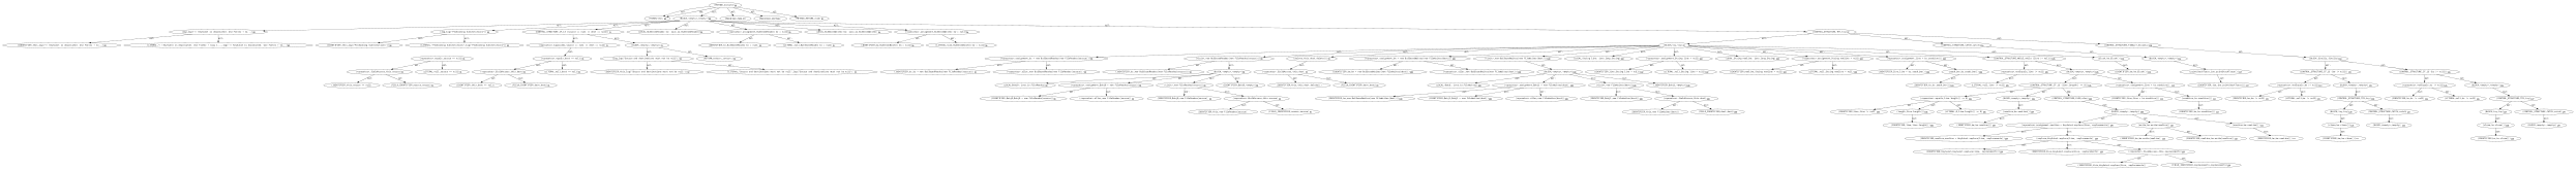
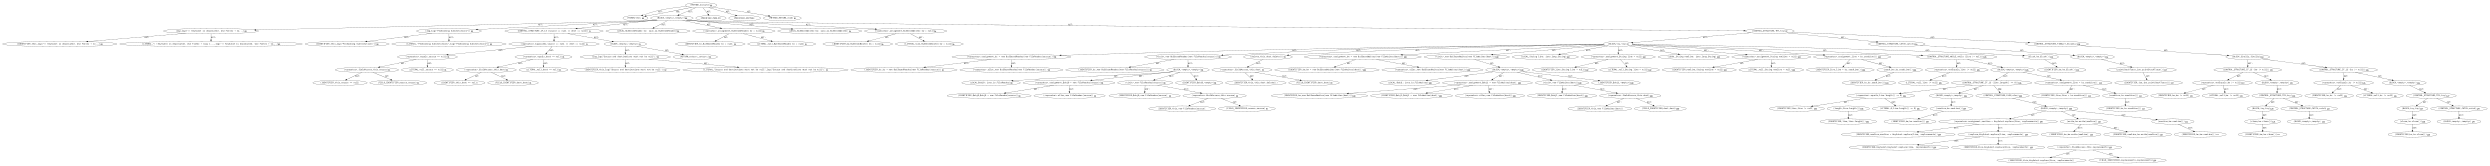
  digraph {
    fontname="IBM Plex Mono"
    node [fontname="IBM Plex Mono"]
    edge [fontname="IBM Plex Mono"]
    n1 [label=<(METHOD,execute)<SUB>88</SUB>>]
    n2 [label=<(PARAM,this)<SUB>88</SUB>>]
    n3 [label=<(BLOCK,&lt;empty&gt;,&lt;empty&gt;)<SUB>88</SUB>>]
    n4 [label=<(MODIFIER,PUBLIC)>]
    n5 [label=<(MODIFIER,VIRTUAL)>]
    n6 [label=<(METHOD_RETURN,void)<SUB>88</SUB>>]
    n7 [label=<(log,log(&quot;!! KeySubst is deprecated. Use Filter + Co...)<SUB>89</SUB>>]
    n8 [label=<(log,log(&quot;Performing Substitutions&quot;))<SUB>90</SUB>>]
    n9 [label=<(CONTROL_STRUCTURE,IF,if (source == null || dest == null))<SUB>91</SUB>>]
    n10 [label=<(LOCAL,BufferedReader br: java.io.BufferedReader)<SUB>95</SUB>>]
    n11 [label=<(&lt;operator&gt;.assignment,BufferedReader br = null)<SUB>95</SUB>>]
    n12 [label=<(LOCAL,BufferedWriter bw: java.io.BufferedWriter)<SUB>96</SUB>>]
    n13 [label=<(&lt;operator&gt;.assignment,BufferedWriter bw = null)<SUB>96</SUB>>]
    n14 [label=<(CONTROL_STRUCTURE,TRY,try)<SUB>97</SUB>>]
    n15 [label=<(IDENTIFIER,this,log(&quot;!! KeySubst is deprecated. Use Filter + Co...)<SUB>89</SUB>>]
    n16 [label=<(LITERAL,&quot;!! KeySubst is deprecated. Use Filter + Copy i...,log(&quot;!! KeySubst is deprecated. Use Filter + Co...)<SUB>89</SUB>>]
    n17 [label=<(IDENTIFIER,this,log(&quot;Performing Substitutions&quot;))<SUB>90</SUB>>]
    n18 [label=<(LITERAL,&quot;Performing Substitutions&quot;,log(&quot;Performing Substitutions&quot;))<SUB>90</SUB>>]
    n19 [label=<(&lt;operator&gt;.logicalOr,source == null || dest == null)<SUB>91</SUB>>]
    n20 [label=<(BLOCK,&lt;empty&gt;,&lt;empty&gt;)<SUB>91</SUB>>]
    n21 [label=<(IDENTIFIER,br,BufferedReader br = null)<SUB>95</SUB>>]
    n22 [label=<(LITERAL,null,BufferedReader br = null)<SUB>95</SUB>>]
    n23 [label=<(IDENTIFIER,bw,BufferedWriter bw = null)<SUB>96</SUB>>]
    n24 [label=<(LITERAL,null,BufferedWriter bw = null)<SUB>96</SUB>>]
    n25 [label=<(BLOCK,try,try)<SUB>97</SUB>>]
    n26 [label=<(CONTROL_STRUCTURE,CATCH,catch)<SUB>116</SUB>>]
    n27 [label=<(CONTROL_STRUCTURE,FINALLY,finally)<SUB>118</SUB>>]
    n28 [label=<(&lt;operator&gt;.equals,source == null)<SUB>91</SUB>>]
    n29 [label=<(&lt;operator&gt;.equals,dest == null)<SUB>91</SUB>>]
    n30 [label=<(log,log(&quot;Source and destinations must not be null&quot;))<SUB>92</SUB>>]
    n31 [label=<(RETURN,return;,return;)<SUB>93</SUB>>]
    n32 [label=<(&lt;operator&gt;.fieldAccess,this.source)<SUB>91</SUB>>]
    n33 [label=<(LITERAL,null,source == null)<SUB>91</SUB>>]
    n34 [label=<(&lt;operator&gt;.fieldAccess,this.dest)<SUB>91</SUB>>]
    n35 [label=<(LITERAL,null,dest == null)<SUB>91</SUB>>]
    n36 [label=<(IDENTIFIER,this,source == null)>]
    n37 [label=<(FIELD_IDENTIFIER,source,source)<SUB>91</SUB>>]
    n38 [label=<(IDENTIFIER,this,dest == null)>]
    n39 [label=<(FIELD_IDENTIFIER,dest,dest)<SUB>91</SUB>>]
    n40 [label=<(IDENTIFIER,this,log(&quot;Source and destinations must not be null&quot;))<SUB>92</SUB>>]
    n41 [label=<(LITERAL,&quot;Source and destinations must not be null&quot;,log(&quot;Source and destinations must not be null&quot;))<SUB>92</SUB>>]
    n42 [label=<(&lt;operator&gt;.assignment,br = new BufferedReader(new FileReader(source)))<SUB>98</SUB>>]
    n43 [label=<(&lt;init&gt;,new BufferedReader(new FileReader(source)))<SUB>98</SUB>>]
    n44 [label=<(delete,this.dest.delete())<SUB>99</SUB>>]
    n45 [label=<(&lt;operator&gt;.assignment,bw = new BufferedWriter(new FileWriter(dest)))<SUB>100</SUB>>]
    n46 [label=<(&lt;init&gt;,new BufferedWriter(new FileWriter(dest)))<SUB>100</SUB>>]
    n47 [label=<(LOCAL,String line: java.lang.String)<SUB>102</SUB>>]
    n48 [label=<(&lt;operator&gt;.assignment,String line = null)<SUB>102</SUB>>]
    n49 [label=<(LOCAL,String newline: java.lang.String)<SUB>103</SUB>>]
    n50 [label=<(&lt;operator&gt;.assignment,String newline = null)<SUB>103</SUB>>]
    n51 [label=<(&lt;operator&gt;.assignment,line = br.readLine())<SUB>104</SUB>>]
    n52 [label=<(CONTROL_STRUCTURE,WHILE,while (line != null))<SUB>105</SUB>>]
    n53 [label=<(flush,bw.flush())<SUB>115</SUB>>]
    n54 [label=<(BLOCK,&lt;empty&gt;,&lt;empty&gt;)<SUB>116</SUB>>]
    n55 [label=<(BLOCK,finally,finally)<SUB>118</SUB>>]
    n56 [label=<(IDENTIFIER,br,br = new BufferedReader(new FileReader(source)))<SUB>98</SUB>>]
    n57 [label=<(&lt;operator&gt;.alloc,new BufferedReader(new FileReader(source)))<SUB>98</SUB>>]
    n58 [label=<(IDENTIFIER,br,new BufferedReader(new FileReader(source)))<SUB>98</SUB>>]
    n59 [label=<(BLOCK,&lt;empty&gt;,&lt;empty&gt;)<SUB>98</SUB>>]
    n60 [label=<(&lt;operator&gt;.fieldAccess,this.dest)<SUB>99</SUB>>]
    n61 [label=<(IDENTIFIER,bw,bw = new BufferedWriter(new FileWriter(dest)))<SUB>100</SUB>>]
    n62 [label=<(&lt;operator&gt;.alloc,new BufferedWriter(new FileWriter(dest)))<SUB>100</SUB>>]
    n63 [label=<(BLOCK,&lt;empty&gt;,&lt;empty&gt;)<SUB>100</SUB>>]
    n64 [label=<(IDENTIFIER,line,String line = null)<SUB>102</SUB>>]
    n65 [label=<(LITERAL,null,String line = null)<SUB>102</SUB>>]
    n66 [label=<(IDENTIFIER,newline,String newline = null)<SUB>103</SUB>>]
    n67 [label=<(LITERAL,null,String newline = null)<SUB>103</SUB>>]
    n68 [label=<(IDENTIFIER,line,line = br.readLine())<SUB>104</SUB>>]
    n69 [label=<(readLine,br.readLine())<SUB>104</SUB>>]
    n70 [label=<(&lt;operator&gt;.notEquals,line != null)<SUB>105</SUB>>]
    n71 [label=<(BLOCK,&lt;empty&gt;,&lt;empty&gt;)<SUB>105</SUB>>]
    n72 [label=<(IDENTIFIER,bw,bw.flush())<SUB>115</SUB>>]
    n73 [label=<(LOCAL,$obj0: java.io.FileReader)<SUB>98</SUB>>]
    n74 [label=<(&lt;operator&gt;.assignment,$obj0 = new FileReader(source))<SUB>98</SUB>>]
    n75 [label=<(&lt;init&gt;,new FileReader(source))<SUB>98</SUB>>]
    n76 [label=<(IDENTIFIER,$obj0,&lt;empty&gt;)<SUB>98</SUB>>]
    n77 [label=<(IDENTIFIER,$obj0,$obj0 = new FileReader(source))<SUB>98</SUB>>]
    n78 [label=<(&lt;operator&gt;.alloc,new FileReader(source))<SUB>98</SUB>>]
    n79 [label=<(IDENTIFIER,$obj0,new FileReader(source))<SUB>98</SUB>>]
    n80 [label=<(&lt;operator&gt;.fieldAccess,this.source)<SUB>98</SUB>>]
    n81 [label=<(IDENTIFIER,this,new FileReader(source))>]
    n82 [label=<(FIELD_IDENTIFIER,source,source)<SUB>98</SUB>>]
    n83 [label=<(IDENTIFIER,this,this.dest.delete())>]
    n84 [label=<(FIELD_IDENTIFIER,dest,dest)<SUB>99</SUB>>]
    n85 [label=<(IDENTIFIER,bw,new BufferedWriter(new FileWriter(dest)))<SUB>100</SUB>>]
    n86 [label=<(LOCAL,$obj1: java.io.FileWriter)<SUB>100</SUB>>]
    n87 [label=<(&lt;operator&gt;.assignment,$obj1 = new FileWriter(dest))<SUB>100</SUB>>]
    n88 [label=<(&lt;init&gt;,new FileWriter(dest))<SUB>100</SUB>>]
    n89 [label=<(IDENTIFIER,$obj1,&lt;empty&gt;)<SUB>100</SUB>>]
    n90 [label=<(IDENTIFIER,$obj1,$obj1 = new FileWriter(dest))<SUB>100</SUB>>]
    n91 [label=<(&lt;operator&gt;.alloc,new FileWriter(dest))<SUB>100</SUB>>]
    n92 [label=<(IDENTIFIER,$obj1,new FileWriter(dest))<SUB>100</SUB>>]
    n93 [label=<(&lt;operator&gt;.fieldAccess,this.dest)<SUB>100</SUB>>]
    n94 [label=<(IDENTIFIER,this,new FileWriter(dest))>]
    n95 [label=<(FIELD_IDENTIFIER,dest,dest)<SUB>100</SUB>>]
    n96 [label=<(IDENTIFIER,br,br.readLine())<SUB>104</SUB>>]
    n97 [label=<(LITERAL,null,line != null)<SUB>105</SUB>>]
    n98 [label=<(CONTROL_STRUCTURE,IF,if (line.length() == 0))<SUB>106</SUB>>]
    n99 [label=<(&lt;operator&gt;.assignment,line = br.readLine())<SUB>113</SUB>>]
    n100 [label=<(IDENTIFIER,line,line != null)<SUB>105</SUB>>]
    n101 [label=<(&lt;operator&gt;.equals,line.length() == 0)<SUB>106</SUB>>]
    n102 [label=<(BLOCK,&lt;empty&gt;,&lt;empty&gt;)<SUB>106</SUB>>]
    n103 [label=<(CONTROL_STRUCTURE,ELSE,else)<SUB>108</SUB>>]
    n104 [label=<(IDENTIFIER,line,line = br.readLine())<SUB>113</SUB>>]
    n105 [label=<(readLine,br.readLine())<SUB>113</SUB>>]
    n106 [label=<(length,line.length())<SUB>106</SUB>>]
    n107 [label=<(LITERAL,0,line.length() == 0)<SUB>106</SUB>>]
    n108 [label=<(newLine,bw.newLine())<SUB>107</SUB>>]
    n109 [label=<(BLOCK,&lt;empty&gt;,&lt;empty&gt;)<SUB>108</SUB>>]
    n110 [label=<(IDENTIFIER,line,line.length())<SUB>106</SUB>>]
    n111 [label=<(IDENTIFIER,bw,bw.newLine())<SUB>107</SUB>>]
    n112 [label=<(&lt;operator&gt;.assignment,newline = KeySubst.replace(line, replacements))<SUB>109</SUB>>]
    n113 [label=<(write,bw.write(newline))<SUB>110</SUB>>]
    n114 [label=<(newLine,bw.newLine())<SUB>111</SUB>>]
    n115 [label=<(IDENTIFIER,newline,newline = KeySubst.replace(line, replacements))<SUB>109</SUB>>]
    n116 [label=<(replace,KeySubst.replace(line, replacements))<SUB>109</SUB>>]
    n117 [label=<(IDENTIFIER,bw,bw.write(newline))<SUB>110</SUB>>]
    n118 [label=<(IDENTIFIER,newline,bw.write(newline))<SUB>110</SUB>>]
    n119 [label=<(IDENTIFIER,bw,bw.newLine())<SUB>111</SUB>>]
    n120 [label=<(IDENTIFIER,KeySubst,KeySubst.replace(line, replacements))<SUB>109</SUB>>]
    n121 [label=<(IDENTIFIER,line,KeySubst.replace(line, replacements))<SUB>109</SUB>>]
    n122 [label=<(&lt;operator&gt;.fieldAccess,this.replacements)<SUB>109</SUB>>]
    n123 [label=<(IDENTIFIER,this,KeySubst.replace(line, replacements))>]
    n124 [label=<(FIELD_IDENTIFIER,replacements,replacements)<SUB>109</SUB>>]
    n125 [label=<(IDENTIFIER,br,br.readLine())<SUB>113</SUB>>]
    n126 [label=<(printStackTrace,ioe.printStackTrace())<SUB>117</SUB>>]
    n127 [label=<(IDENTIFIER,ioe,ioe.printStackTrace())<SUB>117</SUB>>]
    n128 [label=<(CONTROL_STRUCTURE,IF,if (bw != null))<SUB>119</SUB>>]
    n129 [label=<(CONTROL_STRUCTURE,IF,if (br != null))<SUB>126</SUB>>]
    n130 [label=<(&lt;operator&gt;.notEquals,bw != null)<SUB>119</SUB>>]
    n131 [label=<(BLOCK,&lt;empty&gt;,&lt;empty&gt;)<SUB>119</SUB>>]
    n132 [label=<(&lt;operator&gt;.notEquals,br != null)<SUB>126</SUB>>]
    n133 [label=<(BLOCK,&lt;empty&gt;,&lt;empty&gt;)<SUB>126</SUB>>]
    n134 [label=<(IDENTIFIER,bw,bw != null)<SUB>119</SUB>>]
    n135 [label=<(LITERAL,null,bw != null)<SUB>119</SUB>>]
    n136 [label=<(CONTROL_STRUCTURE,TRY,try)<SUB>120</SUB>>]
    n137 [label=<(BLOCK,try,try)<SUB>120</SUB>>]
    n138 [label=<(CONTROL_STRUCTURE,CATCH,catch)<SUB>122</SUB>>]
    n139 [label=<(close,bw.close())<SUB>121</SUB>>]
    n140 [label=<(BLOCK,&lt;empty&gt;,&lt;empty&gt;)<SUB>122</SUB>>]
    n141 [label=<(IDENTIFIER,bw,bw.close())<SUB>121</SUB>>]
    n142 [label=<(IDENTIFIER,br,br != null)<SUB>126</SUB>>]
    n143 [label=<(LITERAL,null,br != null)<SUB>126</SUB>>]
    n144 [label=<(CONTROL_STRUCTURE,TRY,try)<SUB>127</SUB>>]
    n145 [label=<(BLOCK,try,try)<SUB>127</SUB>>]
    n146 [label=<(CONTROL_STRUCTURE,CATCH,catch)<SUB>129</SUB>>]
    n147 [label=<(close,br.close())<SUB>128</SUB>>]
    n148 [label=<(BLOCK,&lt;empty&gt;,&lt;empty&gt;)<SUB>129</SUB>>]
    n149 [label=<(IDENTIFIER,br,br.close())<SUB>128</SUB>>]
    n1 -> n2 [label="AST: "]
    n1 -> n2 [label="DDG: "]
    n1 -> n3 [label="AST: "]
    n1 -> n4 [label="AST: "]
    n1 -> n5 [label="AST: "]
    n1 -> n6 [label="AST: "]
    n3 -> n7 [label="AST: "]
    n3 -> n8 [label="AST: "]
    n3 -> n9 [label="AST: "]
    n3 -> n10 [label="AST: "]
    n3 -> n11 [label="AST: "]
    n3 -> n12 [label="AST: "]
    n3 -> n13 [label="AST: "]
    n3 -> n14 [label="AST: "]
    n7 -> n15 [label="AST: "]
    n7 -> n16 [label="AST: "]
    n8 -> n17 [label="AST: "]
    n8 -> n18 [label="AST: "]
    n9 -> n19 [label="AST: "]
    n9 -> n20 [label="AST: "]
    n11 -> n21 [label="AST: "]
    n11 -> n22 [label="AST: "]
    n13 -> n23 [label="AST: "]
    n13 -> n24 [label="AST: "]
    n14 -> n25 [label="AST: "]
    n14 -> n26 [label="AST: "]
    n14 -> n27 [label="AST: "]
+   n19 -> n28 [label="AST: "]
    n19 -> n29 [label="AST: "]
    n20 -> n30 [label="AST: "]
    n20 -> n31 [label="AST: "]
    n25 -> n42 [label="AST: "]
    n25 -> n43 [label="AST: "]
    n25 -> n44 [label="AST: "]
    n25 -> n45 [label="AST: "]
    n25 -> n46 [label="AST: "]
    n25 -> n47 [label="AST: "]
    n25 -> n48 [label="AST: "]
    n25 -> n49 [label="AST: "]
    n25 -> n50 [label="AST: "]
    n25 -> n51 [label="AST: "]
    n25 -> n52 [label="AST: "]
    n25 -> n53 [label="AST: "]
    n26 -> n54 [label="AST: "]
    n27 -> n55 [label="AST: "]
    n28 -> n32 [label="AST: "]
    n28 -> n33 [label="AST: "]
    n29 -> n34 [label="AST: "]
    n29 -> n35 [label="AST: "]
    n30 -> n40 [label="AST: "]
    n30 -> n41 [label="AST: "]
    n32 -> n36 [label="AST: "]
    n32 -> n37 [label="AST: "]
    n34 -> n38 [label="AST: "]
    n34 -> n39 [label="AST: "]
    n42 -> n56 [label="AST: "]
    n42 -> n57 [label="AST: "]
    n43 -> n58 [label="AST: "]
    n43 -> n59 [label="AST: "]
    n44 -> n60 [label="AST: "]
    n45 -> n61 [label="AST: "]
    n45 -> n62 [label="AST: "]
    n46 -> n63 [label="AST: "]
    n48 -> n64 [label="AST: "]
    n48 -> n65 [label="AST: "]
    n50 -> n66 [label="AST: "]
    n50 -> n67 [label="AST: "]
    n51 -> n68 [label="AST: "]
    n51 -> n69 [label="AST: "]
    n52 -> n70 [label="AST: "]
    n52 -> n71 [label="AST: "]
    n53 -> n72 [label="AST: "]
    n54 -> n126 [label="AST: "]
    n55 -> n128 [label="AST: "]
    n55 -> n129 [label="AST: "]
    n59 -> n73 [label="AST: "]
    n59 -> n74 [label="AST: "]
    n59 -> n75 [label="AST: "]
    n59 -> n76 [label="AST: "]
    n60 -> n83 [label="AST: "]
    n60 -> n84 [label="AST: "]
    n63 -> n86 [label="AST: "]
    n63 -> n87 [label="AST: "]
    n63 -> n88 [label="AST: "]
    n63 -> n89 [label="AST: "]
    n69 -> n96 [label="AST: "]
    n70 -> n97 [label="AST: "]
    n71 -> n98 [label="AST: "]
    n71 -> n99 [label="AST: "]
    n74 -> n77 [label="AST: "]
    n74 -> n78 [label="AST: "]
    n75 -> n79 [label="AST: "]
    n75 -> n80 [label="AST: "]
    n80 -> n81 [label="AST: "]
    n80 -> n82 [label="AST: "]
    n87 -> n85 [label="AST: "]
    n87 -> n90 [label="AST: "]
    n87 -> n91 [label="AST: "]
    n88 -> n92 [label="AST: "]
    n88 -> n93 [label="AST: "]
    n93 -> n94 [label="AST: "]
    n93 -> n95 [label="AST: "]
    n98 -> n101 [label="AST: "]
    n98 -> n102 [label="AST: "]
    n98 -> n103 [label="DDG: "]
    n99 -> n104 [label="AST: "]
    n99 -> n105 [label="AST: "]
    n101 -> n100 [label="AST: "]
-   n101 -> n106 [label="AST: "]
    n101 -> n107 [label="AST: "]
    n102 -> n108 [label="AST: "]
    n103 -> n109 [label="AST: "]
    n105 -> n125 [label="AST: "]
    n106 -> n110 [label="AST: "]
    n108 -> n111 [label="AST: "]
    n109 -> n112 [label="AST: "]
    n109 -> n113 [label="AST: "]
    n109 -> n114 [label="AST: "]
    n112 -> n115 [label="AST: "]
    n112 -> n116 [label="AST: "]
    n113 -> n117 [label="AST: "]
    n113 -> n118 [label="AST: "]
    n114 -> n119 [label="AST: "]
    n116 -> n120 [label="AST: "]
    n116 -> n121 [label="AST: "]
-   n116 -> n122 [label="AST: "]
    n122 -> n123 [label="AST: "]
    n122 -> n124 [label="AST: "]
    n126 -> n127 [label="AST: "]
    n128 -> n130 [label="AST: "]
    n128 -> n131 [label="AST: "]
    n129 -> n132 [label="AST: "]
    n129 -> n133 [label="AST: "]
    n130 -> n134 [label="AST: "]
    n130 -> n135 [label="AST: "]
    n131 -> n136 [label="AST: "]
    n132 -> n142 [label="AST: "]
    n132 -> n143 [label="AST: "]
    n133 -> n144 [label="AST: "]
    n136 -> n137 [label="AST: "]
    n136 -> n138 [label="AST: "]
    n137 -> n139 [label="AST: "]
    n138 -> n140 [label="AST: "]
    n139 -> n141 [label="AST: "]
    n144 -> n145 [label="AST: "]
    n144 -> n146 [label="AST: "]
    n145 -> n147 [label="AST: "]
    n146 -> n148 [label="AST: "]
    n147 -> n149 [label="AST: "]
  }
